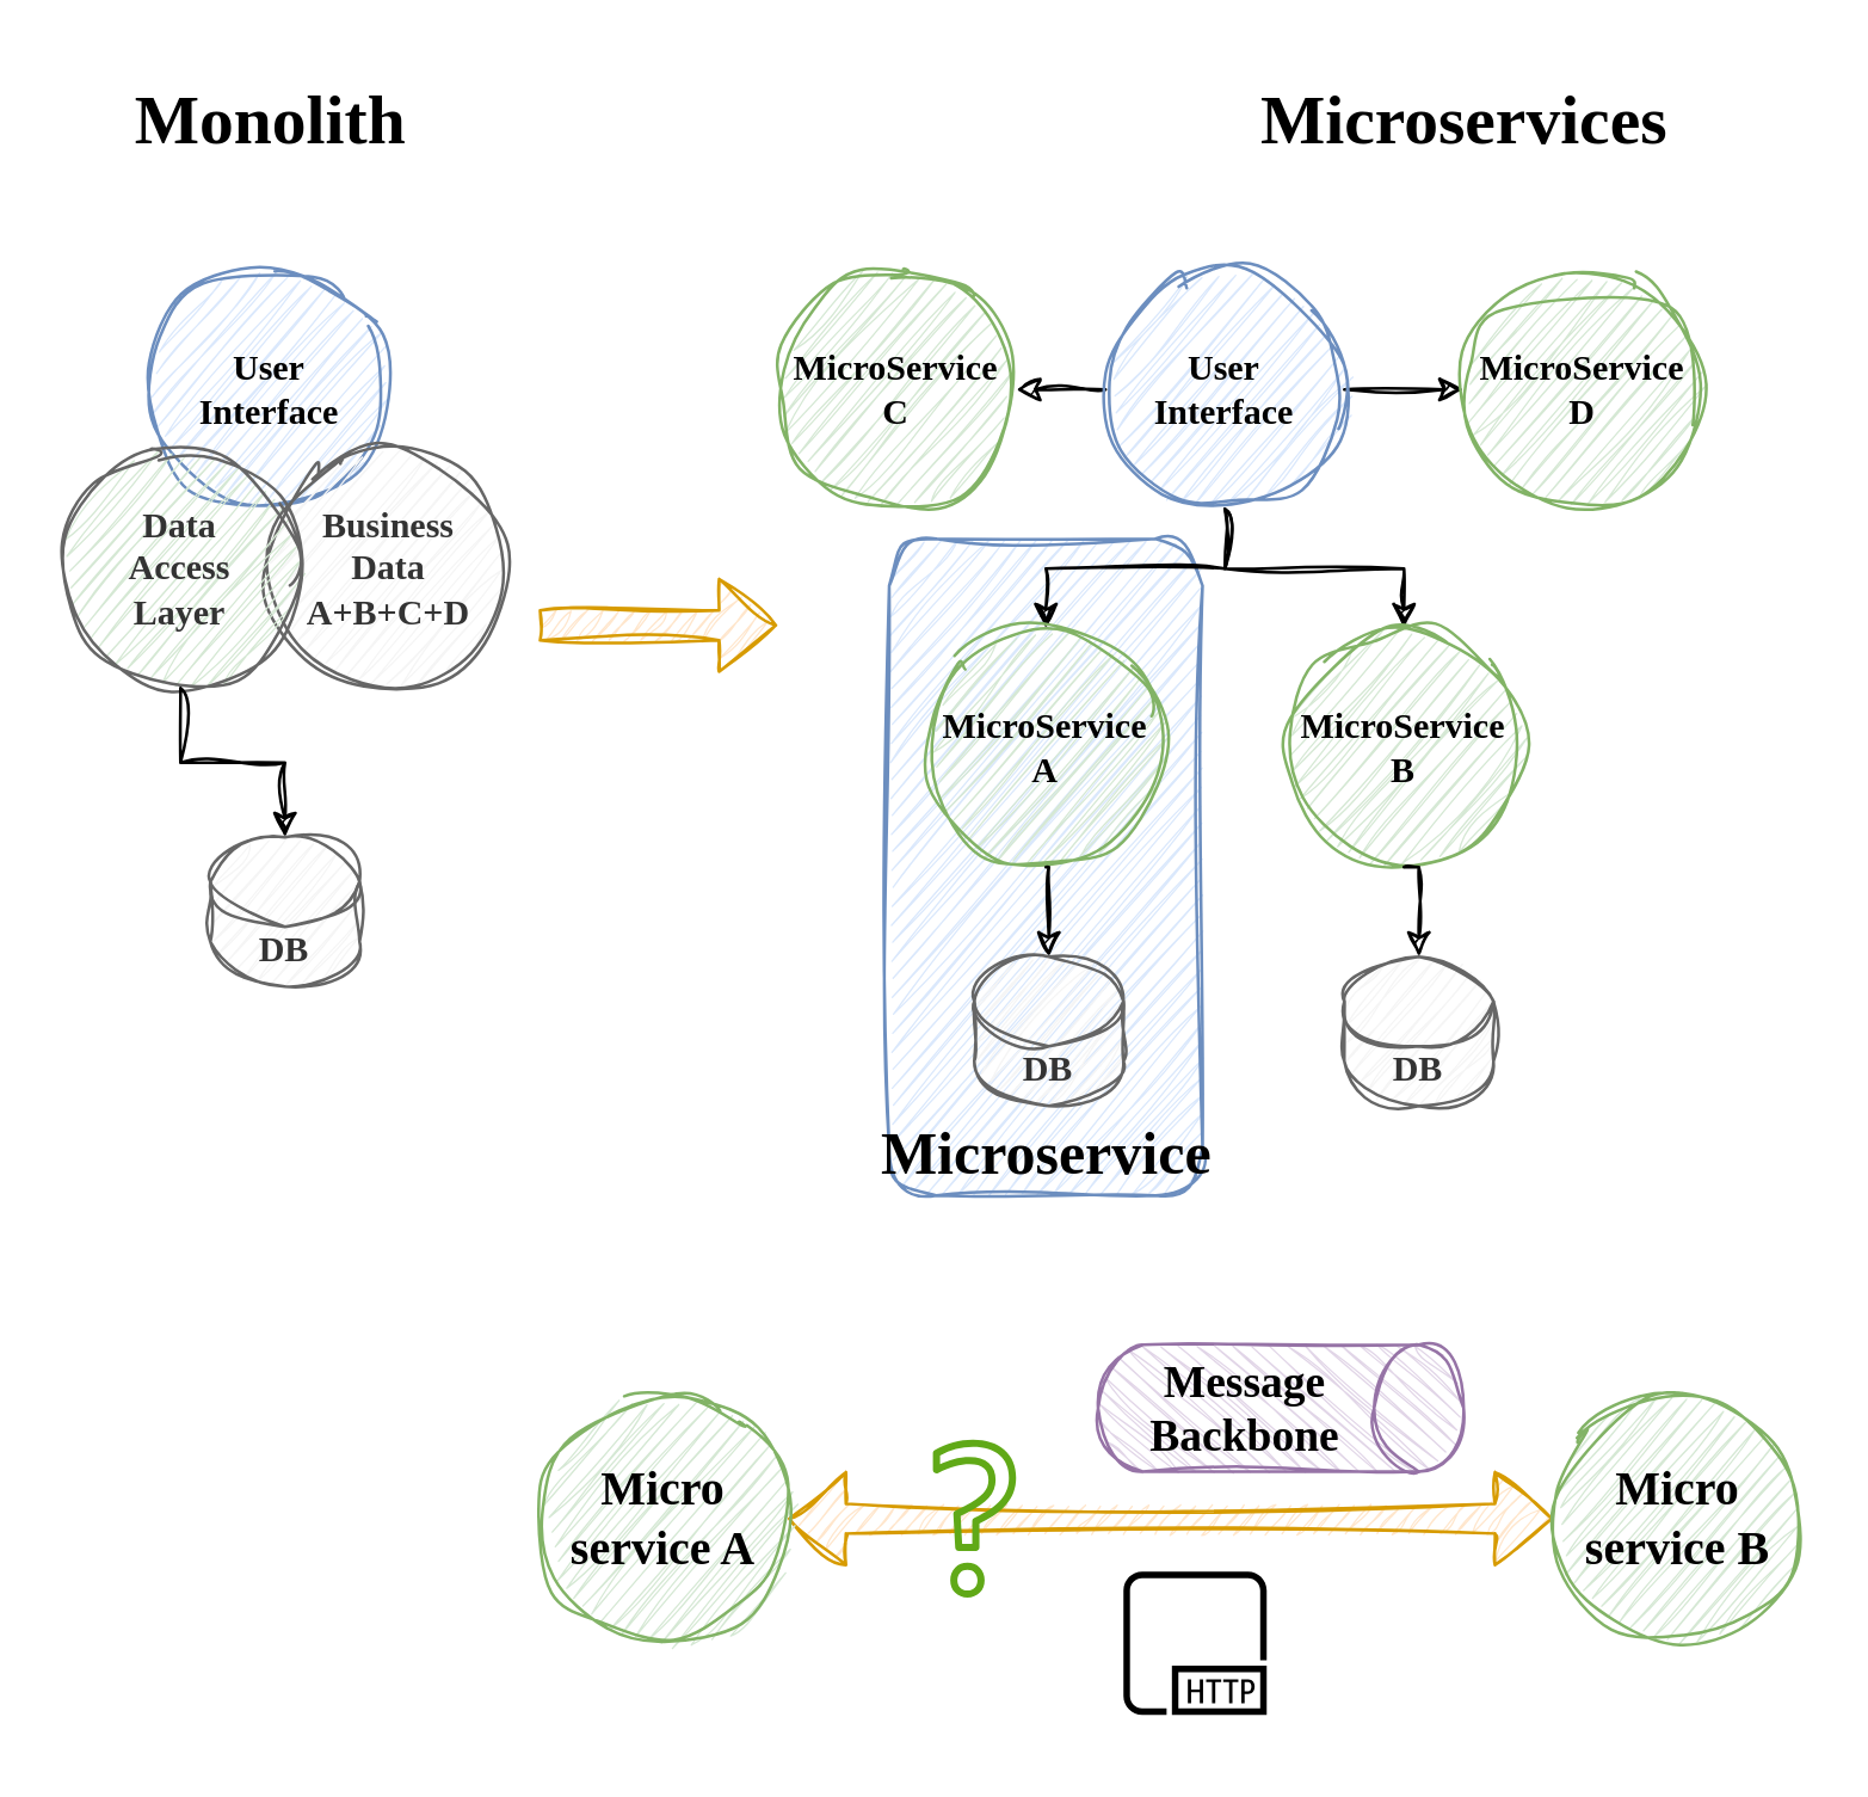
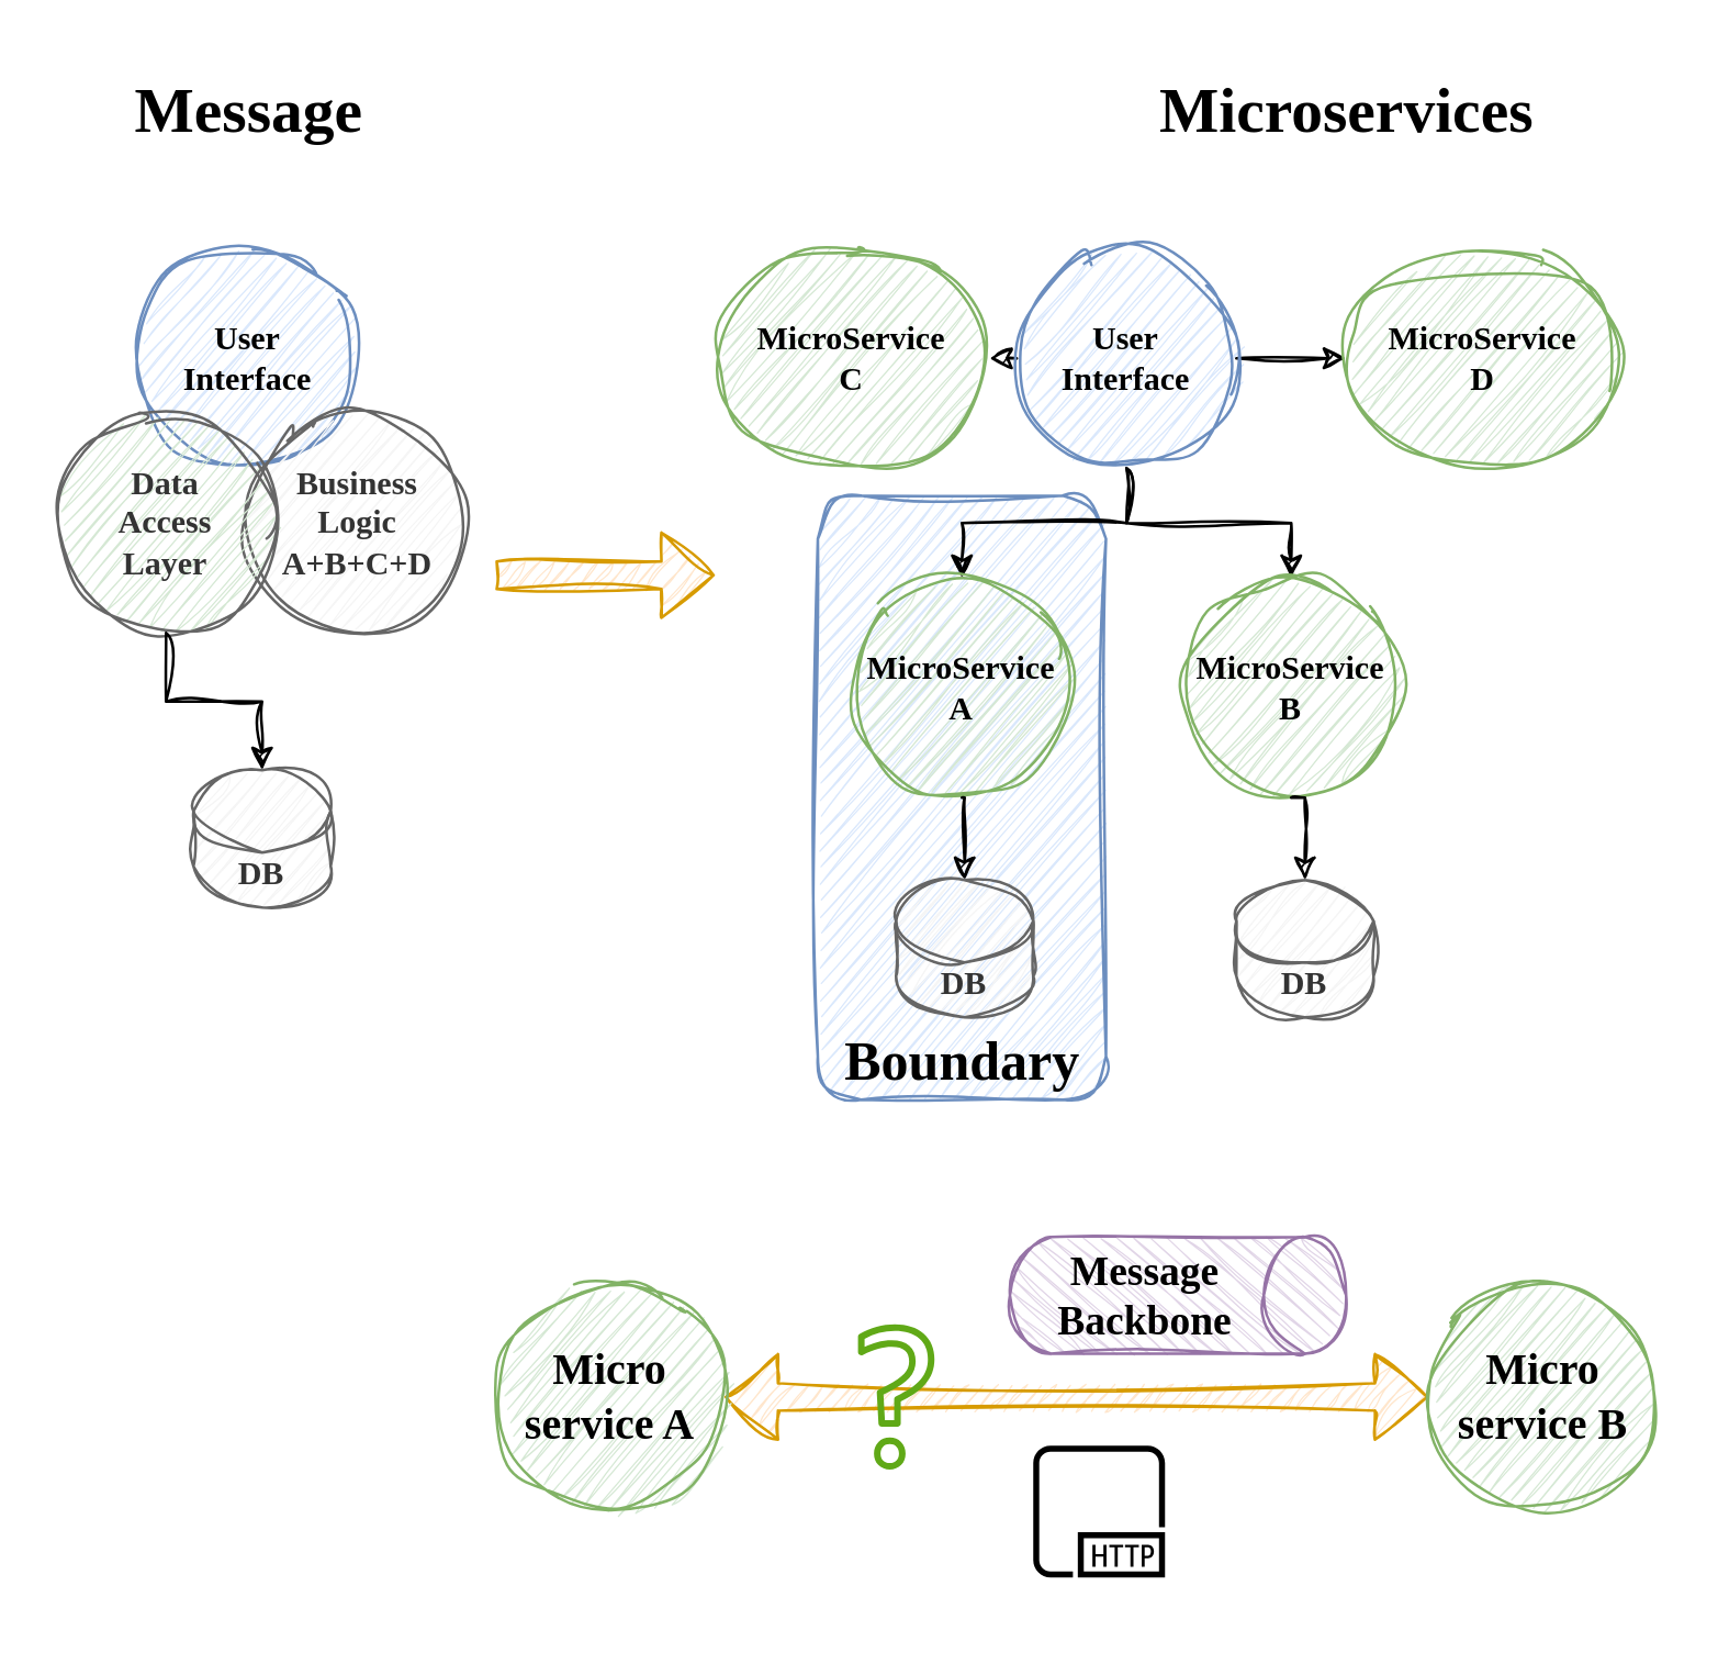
  <mxCell id="0" />
  <mxCell id="1" parent="0" />
  <mxCell id="2" value="" style="shape=flexArrow;endArrow=classic;startArrow=classic;html=1;rounded=0;sketch=1;hachureGap=4;jiggle=2;curveFitting=1;fontFamily=Architects Daughter;fontSource=https%3A%2F%2Ffonts.googleapis.com%2Fcss%3Ffamily%3DArchitects%2BDaughter;fontSize=16;exitX=1;exitY=0.5;exitDx=0;exitDy=0;entryX=0;entryY=0.5;entryDx=0;entryDy=0;fillColor=#ffe6cc;strokeColor=#d79b00;" edge="1" parent="1" source="27" target="28"><mxGeometry width="100" height="100" relative="1" as="geometry"><mxPoint x="310" y="570" as="sourcePoint" /><mxPoint x="410" y="470" as="targetPoint" /></mxGeometry></mxCell>
- <mxCell id="3" value="&lt;b&gt;Microservice&lt;/b&gt;" style="rounded=1;whiteSpace=wrap;html=1;sketch=1;hachureGap=4;jiggle=2;curveFitting=1;fontFamily=Architects Daughter;fontSource=https%3A%2F%2Ffonts.googleapis.com%2Fcss%3Ffamily%3DArchitects%2BDaughter;fontSize=20;verticalAlign=bottom;fillColor=#dae8fc;strokeColor=#6c8ebf;" vertex="1" parent="1"><mxGeometry x="297.5" y="180" width="105" height="220" as="geometry" /></mxCell>
+ <mxCell id="3" value="&lt;b&gt;Boundary&lt;/b&gt;" style="rounded=1;whiteSpace=wrap;html=1;sketch=1;hachureGap=4;jiggle=2;curveFitting=1;fontFamily=Architects Daughter;fontSource=https%3A%2F%2Ffonts.googleapis.com%2Fcss%3Ffamily%3DArchitects%2BDaughter;fontSize=20;verticalAlign=bottom;fillColor=#dae8fc;strokeColor=#6c8ebf;" vertex="1" parent="1"><mxGeometry x="297.5" y="180" width="105" height="220" as="geometry" /></mxCell>
  <mxCell id="4" value="User&lt;br&gt;Interface" style="ellipse;whiteSpace=wrap;html=1;aspect=fixed;fillColor=#dae8fc;strokeColor=#6c8ebf;sketch=1;curveFitting=1;jiggle=2;fontFamily=Architects Daughter;fontSource=https%3A%2F%2Ffonts.googleapis.com%2Fcss%3Ffamily%3DArchitects%2BDaughter;fontStyle=1" parent="1" vertex="1"><mxGeometry x="50" y="90" width="80" height="80" as="geometry" /></mxCell>
- <mxCell id="5" value="Business&lt;br&gt;Data&lt;br&gt;A+B+C+D" style="ellipse;whiteSpace=wrap;html=1;aspect=fixed;fillColor=#f5f5f5;fontColor=#333333;strokeColor=#666666;sketch=1;curveFitting=1;jiggle=2;fontFamily=Architects Daughter;fontSource=https%3A%2F%2Ffonts.googleapis.com%2Fcss%3Ffamily%3DArchitects%2BDaughter;fontStyle=1" parent="1" vertex="1"><mxGeometry x="90" y="150" width="80" height="80" as="geometry" /></mxCell>
+ <mxCell id="5" value="Business&lt;br&gt;Logic&lt;br&gt;A+B+C+D" style="ellipse;whiteSpace=wrap;html=1;aspect=fixed;fillColor=#f5f5f5;fontColor=#333333;strokeColor=#666666;sketch=1;curveFitting=1;jiggle=2;fontFamily=Architects Daughter;fontSource=https%3A%2F%2Ffonts.googleapis.com%2Fcss%3Ffamily%3DArchitects%2BDaughter;fontStyle=1" parent="1" vertex="1"><mxGeometry x="90" y="150" width="80" height="80" as="geometry" /></mxCell>
  <mxCell id="6" value="Data &lt;br&gt;Access&lt;br&gt;Layer" style="ellipse;whiteSpace=wrap;html=1;aspect=fixed;fillColor=#d5e8d4;fontColor=#333333;strokeColor=#666666;sketch=1;curveFitting=1;jiggle=2;fontFamily=Architects Daughter;fontSource=https%3A%2F%2Ffonts.googleapis.com%2Fcss%3Ffamily%3DArchitects%2BDaughter;fontStyle=1;" parent="1" vertex="1"><mxGeometry x="20" y="150" width="80" height="80" as="geometry" /></mxCell>
  <mxCell id="7" style="edgeStyle=orthogonalEdgeStyle;rounded=0;orthogonalLoop=1;jettySize=auto;html=1;exitX=0;exitY=0.5;exitDx=0;exitDy=0;entryX=1;entryY=0.5;entryDx=0;entryDy=0;sketch=1;curveFitting=1;jiggle=2;" parent="1" source="11" target="12" edge="1"><mxGeometry relative="1" as="geometry" /></mxCell>
  <mxCell id="8" style="edgeStyle=orthogonalEdgeStyle;rounded=0;orthogonalLoop=1;jettySize=auto;html=1;exitX=1;exitY=0.5;exitDx=0;exitDy=0;entryX=0;entryY=0.5;entryDx=0;entryDy=0;sketch=1;curveFitting=1;jiggle=2;" parent="1" source="11" target="13" edge="1"><mxGeometry relative="1" as="geometry" /></mxCell>
  <mxCell id="9" style="edgeStyle=orthogonalEdgeStyle;rounded=0;orthogonalLoop=1;jettySize=auto;html=1;entryX=0.5;entryY=0;entryDx=0;entryDy=0;sketch=1;curveFitting=1;jiggle=2;" parent="1" source="11" target="14" edge="1"><mxGeometry relative="1" as="geometry" /></mxCell>
  <mxCell id="10" style="edgeStyle=orthogonalEdgeStyle;rounded=0;orthogonalLoop=1;jettySize=auto;html=1;entryX=0.5;entryY=0;entryDx=0;entryDy=0;sketch=1;curveFitting=1;jiggle=2;" parent="1" source="11" target="15" edge="1"><mxGeometry relative="1" as="geometry" /></mxCell>
  <mxCell id="11" value="User&lt;br&gt;Interface" style="ellipse;whiteSpace=wrap;html=1;aspect=fixed;fillColor=#dae8fc;strokeColor=#6c8ebf;sketch=1;curveFitting=1;jiggle=2;fontFamily=Architects Daughter;fontSource=https%3A%2F%2Ffonts.googleapis.com%2Fcss%3Ffamily%3DArchitects%2BDaughter;fontStyle=1" parent="1" vertex="1"><mxGeometry x="370" y="90" width="80" height="80" as="geometry" /></mxCell>
- <mxCell id="12" value="MicroService&lt;br&gt;C" style="ellipse;whiteSpace=wrap;html=1;aspect=fixed;fillColor=#d5e8d4;strokeColor=#82b366;sketch=1;curveFitting=1;jiggle=2;fontFamily=Architects Daughter;fontSource=https%3A%2F%2Ffonts.googleapis.com%2Fcss%3Ffamily%3DArchitects%2BDaughter;fontStyle=1" parent="1" vertex="1"><mxGeometry x="260" y="90" width="80" height="80" as="geometry" /></mxCell>
- <mxCell id="13" value="MicroService&lt;br&gt;D" style="ellipse;whiteSpace=wrap;html=1;aspect=fixed;fillColor=#d5e8d4;strokeColor=#82b366;sketch=1;curveFitting=1;jiggle=2;fontFamily=Architects Daughter;fontSource=https%3A%2F%2Ffonts.googleapis.com%2Fcss%3Ffamily%3DArchitects%2BDaughter;fontStyle=1" parent="1" vertex="1"><mxGeometry x="490" y="90" width="80" height="80" as="geometry" /></mxCell>
+ <mxCell id="12" value="MicroService&lt;br&gt;C" style="ellipse;whiteSpace=wrap;html=1;aspect=fixed;fillColor=#d5e8d4;strokeColor=#82b366;sketch=1;curveFitting=1;jiggle=2;fontFamily=Architects Daughter;fontSource=https%3A%2F%2Ffonts.googleapis.com%2Fcss%3Ffamily%3DArchitects%2BDaughter;fontStyle=1" parent="1" vertex="1"><mxGeometry x="260" y="90" width="100" height="80" as="geometry" /></mxCell>
+ <mxCell id="13" value="MicroService&lt;br&gt;D" style="ellipse;whiteSpace=wrap;html=1;aspect=fixed;fillColor=#d5e8d4;strokeColor=#82b366;sketch=1;curveFitting=1;jiggle=2;fontFamily=Architects Daughter;fontSource=https%3A%2F%2Ffonts.googleapis.com%2Fcss%3Ffamily%3DArchitects%2BDaughter;fontStyle=1" parent="1" vertex="1"><mxGeometry x="490" y="90" width="100" height="80" as="geometry" /></mxCell>
  <mxCell id="14" value="MicroService B" style="ellipse;whiteSpace=wrap;html=1;aspect=fixed;fillColor=#d5e8d4;strokeColor=#82b366;sketch=1;curveFitting=1;jiggle=2;fontFamily=Architects Daughter;fontSource=https%3A%2F%2Ffonts.googleapis.com%2Fcss%3Ffamily%3DArchitects%2BDaughter;fontStyle=1" parent="1" vertex="1"><mxGeometry x="430" y="210" width="80" height="80" as="geometry" /></mxCell>
  <mxCell id="15" value="MicroService A" style="ellipse;whiteSpace=wrap;html=1;aspect=fixed;fillColor=#d5e8d4;strokeColor=#82b366;sketch=1;curveFitting=1;jiggle=2;fontFamily=Architects Daughter;fontSource=https%3A%2F%2Ffonts.googleapis.com%2Fcss%3Ffamily%3DArchitects%2BDaughter;fontStyle=1" parent="1" vertex="1"><mxGeometry x="310" y="210" width="80" height="80" as="geometry" /></mxCell>
  <mxCell id="16" value="DB" style="shape=cylinder3;whiteSpace=wrap;html=1;boundedLbl=1;backgroundOutline=1;size=15;fillColor=#f5f5f5;strokeColor=#666666;fontColor=#333333;sketch=1;curveFitting=1;jiggle=2;fontFamily=Architects Daughter;fontSource=https%3A%2F%2Ffonts.googleapis.com%2Fcss%3Ffamily%3DArchitects%2BDaughter;fontStyle=1" parent="1" vertex="1"><mxGeometry x="326" y="320" width="50" height="50" as="geometry" /></mxCell>
  <mxCell id="17" value="DB" style="shape=cylinder3;whiteSpace=wrap;html=1;boundedLbl=1;backgroundOutline=1;size=15;fillColor=#f5f5f5;strokeColor=#666666;fontColor=#333333;sketch=1;curveFitting=1;jiggle=2;fontFamily=Architects Daughter;fontSource=https%3A%2F%2Ffonts.googleapis.com%2Fcss%3Ffamily%3DArchitects%2BDaughter;fontStyle=1" parent="1" vertex="1"><mxGeometry x="450" y="320" width="50" height="50" as="geometry" /></mxCell>
  <mxCell id="18" style="edgeStyle=orthogonalEdgeStyle;rounded=0;orthogonalLoop=1;jettySize=auto;html=1;exitX=0.5;exitY=1;exitDx=0;exitDy=0;entryX=0.5;entryY=0;entryDx=0;entryDy=0;entryPerimeter=0;sketch=1;curveFitting=1;jiggle=2;" parent="1" source="14" target="17" edge="1"><mxGeometry relative="1" as="geometry" /></mxCell>
  <mxCell id="19" value="DB" style="shape=cylinder3;whiteSpace=wrap;html=1;boundedLbl=1;backgroundOutline=1;size=15;fillColor=#f5f5f5;strokeColor=#666666;fontColor=#333333;sketch=1;curveFitting=1;jiggle=2;fontFamily=Architects Daughter;fontSource=https%3A%2F%2Ffonts.googleapis.com%2Fcss%3Ffamily%3DArchitects%2BDaughter;fontStyle=1" parent="1" vertex="1"><mxGeometry x="70" y="280" width="50" height="50" as="geometry" /></mxCell>
  <mxCell id="20" style="edgeStyle=orthogonalEdgeStyle;rounded=0;orthogonalLoop=1;jettySize=auto;html=1;entryX=0.5;entryY=0;entryDx=0;entryDy=0;entryPerimeter=0;sketch=1;curveFitting=1;jiggle=2;" parent="1" source="6" target="19" edge="1"><mxGeometry relative="1" as="geometry" /></mxCell>
- <mxCell id="21" value="Monolith" style="text;html=1;align=center;verticalAlign=middle;resizable=0;points=[];autosize=1;strokeColor=none;fillColor=none;fontStyle=1;fontSize=23;sketch=1;curveFitting=1;jiggle=2;fontFamily=Architects Daughter;fontSource=https%3A%2F%2Ffonts.googleapis.com%2Fcss%3Ffamily%3DArchitects%2BDaughter;" parent="1" vertex="1"><mxGeometry x="35" y="20" width="110" height="40" as="geometry" /></mxCell>
+ <mxCell id="21" value="Message" style="text;html=1;align=center;verticalAlign=middle;resizable=0;points=[];autosize=1;strokeColor=none;fillColor=none;fontStyle=1;fontSize=23;sketch=1;curveFitting=1;jiggle=2;fontFamily=Architects Daughter;fontSource=https%3A%2F%2Ffonts.googleapis.com%2Fcss%3Ffamily%3DArchitects%2BDaughter;" parent="1" vertex="1"><mxGeometry x="35" y="20" width="110" height="40" as="geometry" /></mxCell>
  <mxCell id="22" value="Microservices" style="text;align=center;verticalAlign=middle;resizable=0;points=[];autosize=1;strokeColor=none;fillColor=none;fontStyle=1;fontSize=23;sketch=1;curveFitting=1;jiggle=2;html=1;fontFamily=Architects Daughter;fontSource=https%3A%2F%2Ffonts.googleapis.com%2Fcss%3Ffamily%3DArchitects%2BDaughter;" parent="1" vertex="1"><mxGeometry x="400" y="20" width="180" height="40" as="geometry" /></mxCell>
  <mxCell id="23" style="edgeStyle=orthogonalEdgeStyle;rounded=0;sketch=1;hachureGap=4;jiggle=2;curveFitting=1;orthogonalLoop=1;jettySize=auto;html=1;exitX=0.5;exitY=1;exitDx=0;exitDy=0;entryX=0.5;entryY=0;entryDx=0;entryDy=0;entryPerimeter=0;fontFamily=Architects Daughter;fontSource=https%3A%2F%2Ffonts.googleapis.com%2Fcss%3Ffamily%3DArchitects%2BDaughter;fontSize=16;" edge="1" parent="1" source="15" target="16"><mxGeometry relative="1" as="geometry" /></mxCell>
  <mxCell id="24" value="" style="shape=flexArrow;endArrow=classic;html=1;rounded=0;sketch=1;hachureGap=4;jiggle=2;curveFitting=1;fontFamily=Architects Daughter;fontSource=https%3A%2F%2Ffonts.googleapis.com%2Fcss%3Ffamily%3DArchitects%2BDaughter;fontSize=16;fillColor=#ffe6cc;strokeColor=#d79b00;" edge="1" parent="1"><mxGeometry width="50" height="50" relative="1" as="geometry"><mxPoint x="180" y="209" as="sourcePoint" /><mxPoint x="260" y="209" as="targetPoint" /></mxGeometry></mxCell>
  <mxCell id="25" value="Message Backbone" style="shape=cylinder3;whiteSpace=wrap;html=1;boundedLbl=1;backgroundOutline=1;size=15;sketch=1;hachureGap=4;jiggle=2;curveFitting=1;fontFamily=Architects Daughter;fontSource=https%3A%2F%2Ffonts.googleapis.com%2Fcss%3Ffamily%3DArchitects%2BDaughter;fontSize=15;rotation=90;horizontal=0;fillColor=#e1d5e7;strokeColor=#9673a6;fontStyle=1" vertex="1" parent="1"><mxGeometry x="407.5" y="410" width="42.5" height="122.5" as="geometry" /></mxCell>
  <mxCell id="26" value="" style="outlineConnect=0;dashed=0;verticalLabelPosition=bottom;verticalAlign=top;align=center;html=1;fontSize=12;fontStyle=0;aspect=fixed;shape=mxgraph.aws4.resourceIcon;resIcon=mxgraph.aws4.http_protocol;hachureGap=4;fontFamily=Architects Daughter;fontSource=https%3A%2F%2Ffonts.googleapis.com%2Fcss%3Ffamily%3DArchitects%2BDaughter;" vertex="1" parent="1"><mxGeometry x="370" y="520" width="60" height="60" as="geometry" /></mxCell>
  <mxCell id="27" value="Micro&lt;br style=&quot;font-size: 16px;&quot;&gt;service A" style="ellipse;whiteSpace=wrap;html=1;aspect=fixed;sketch=1;hachureGap=4;jiggle=2;curveFitting=1;fontFamily=Architects Daughter;fontSource=https%3A%2F%2Ffonts.googleapis.com%2Fcss%3Ffamily%3DArchitects%2BDaughter;fontSize=16;fontStyle=1;fillColor=#d5e8d4;strokeColor=#82b366;" vertex="1" parent="1"><mxGeometry x="180" y="466.5" width="83.5" height="83.5" as="geometry" /></mxCell>
  <mxCell id="28" value="Micro&lt;br style=&quot;font-size: 16px;&quot;&gt;service B" style="ellipse;whiteSpace=wrap;html=1;aspect=fixed;sketch=1;hachureGap=4;jiggle=2;curveFitting=1;fontFamily=Architects Daughter;fontSource=https%3A%2F%2Ffonts.googleapis.com%2Fcss%3Ffamily%3DArchitects%2BDaughter;fontSize=16;fontStyle=1;fillColor=#d5e8d4;strokeColor=#82b366;" vertex="1" parent="1"><mxGeometry x="520" y="466.5" width="83.5" height="83.5" as="geometry" /></mxCell>
  <mxCell id="29" value="" style="sketch=0;outlineConnect=0;fillColor=#60a917;strokeColor=#2D7600;dashed=0;verticalLabelPosition=bottom;verticalAlign=top;align=center;html=1;fontSize=12;fontStyle=0;aspect=fixed;pointerEvents=1;shape=mxgraph.aws4.question;hachureGap=4;jiggle=2;curveFitting=1;fontFamily=Architects Daughter;fontSource=https%3A%2F%2Ffonts.googleapis.com%2Fcss%3Ffamily%3DArchitects%2BDaughter;fontColor=#ffffff;" vertex="1" parent="1"><mxGeometry x="312.14" y="481.75" width="27.86" height="53" as="geometry" /></mxCell>
